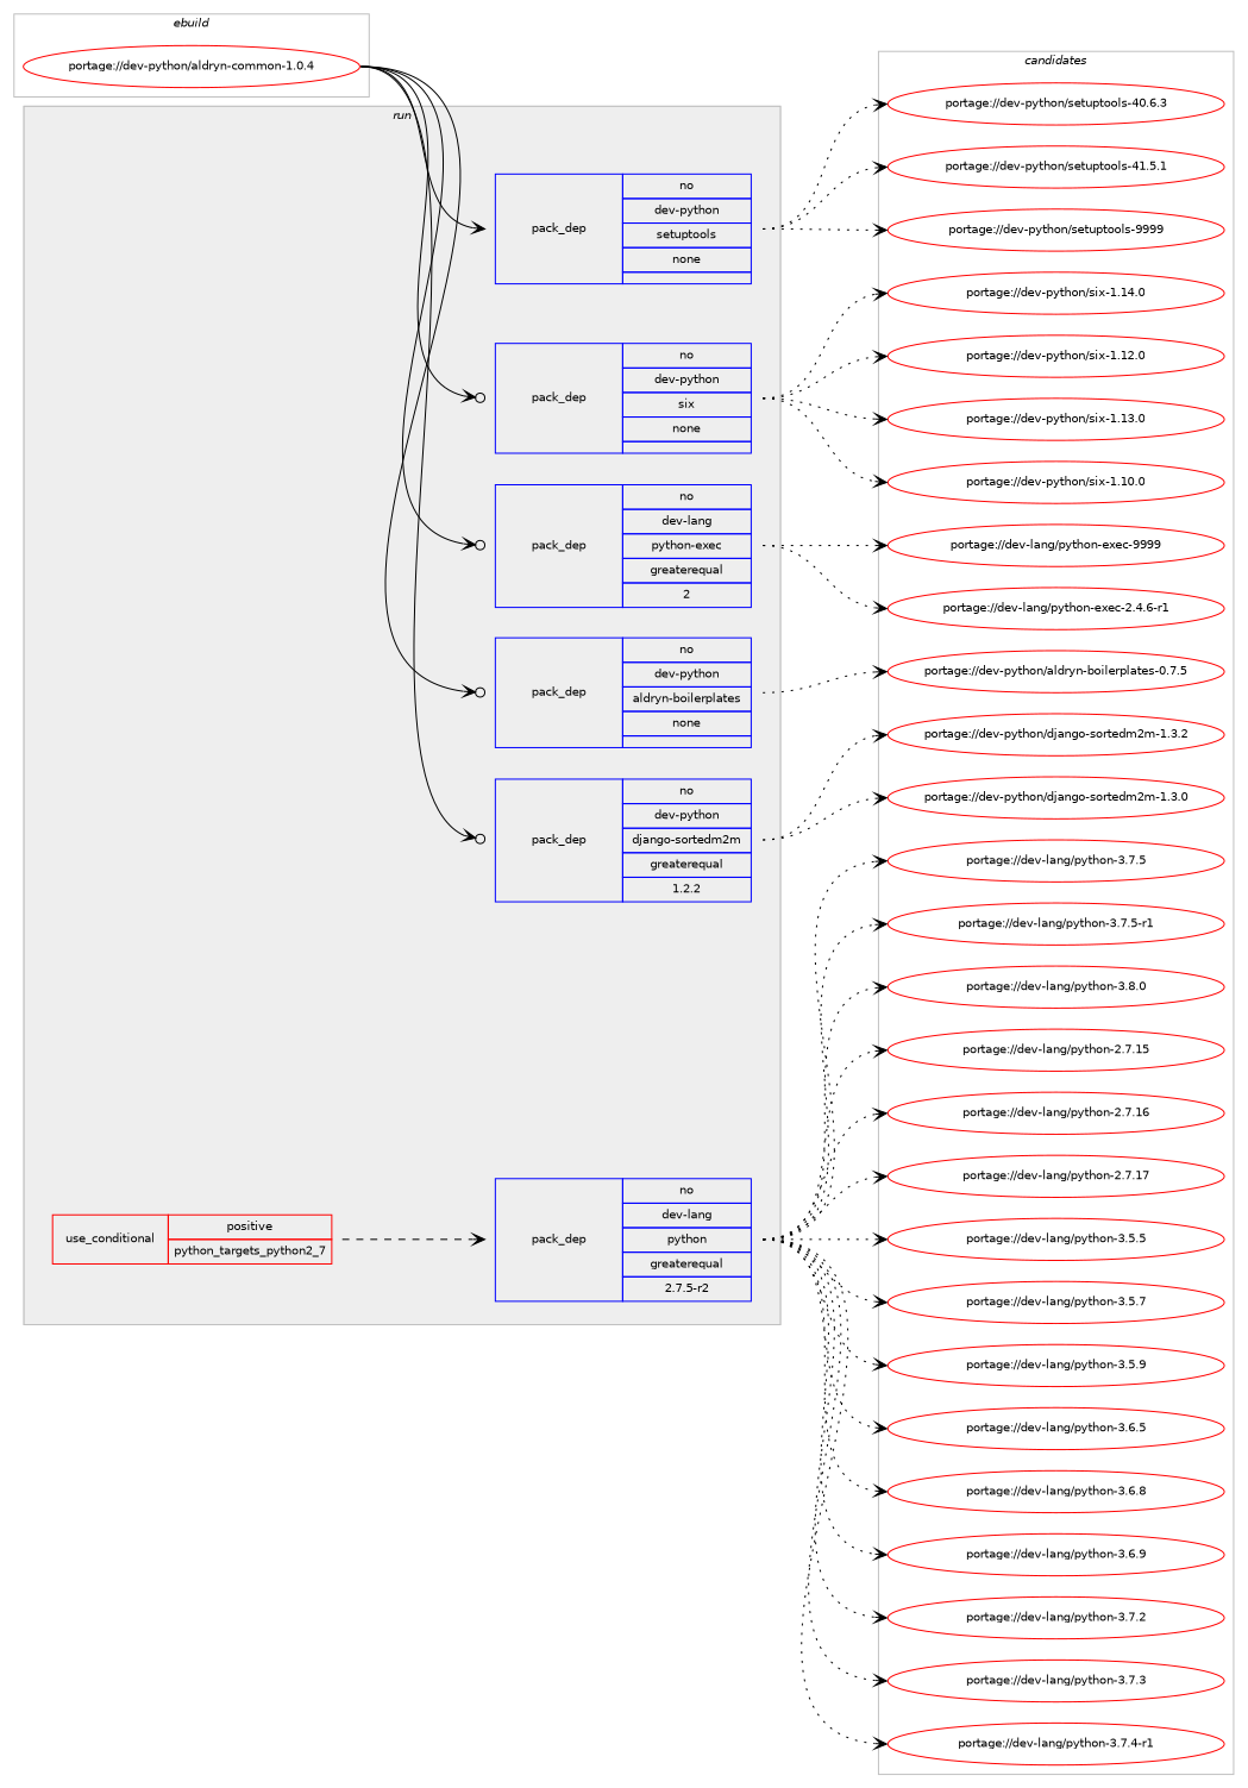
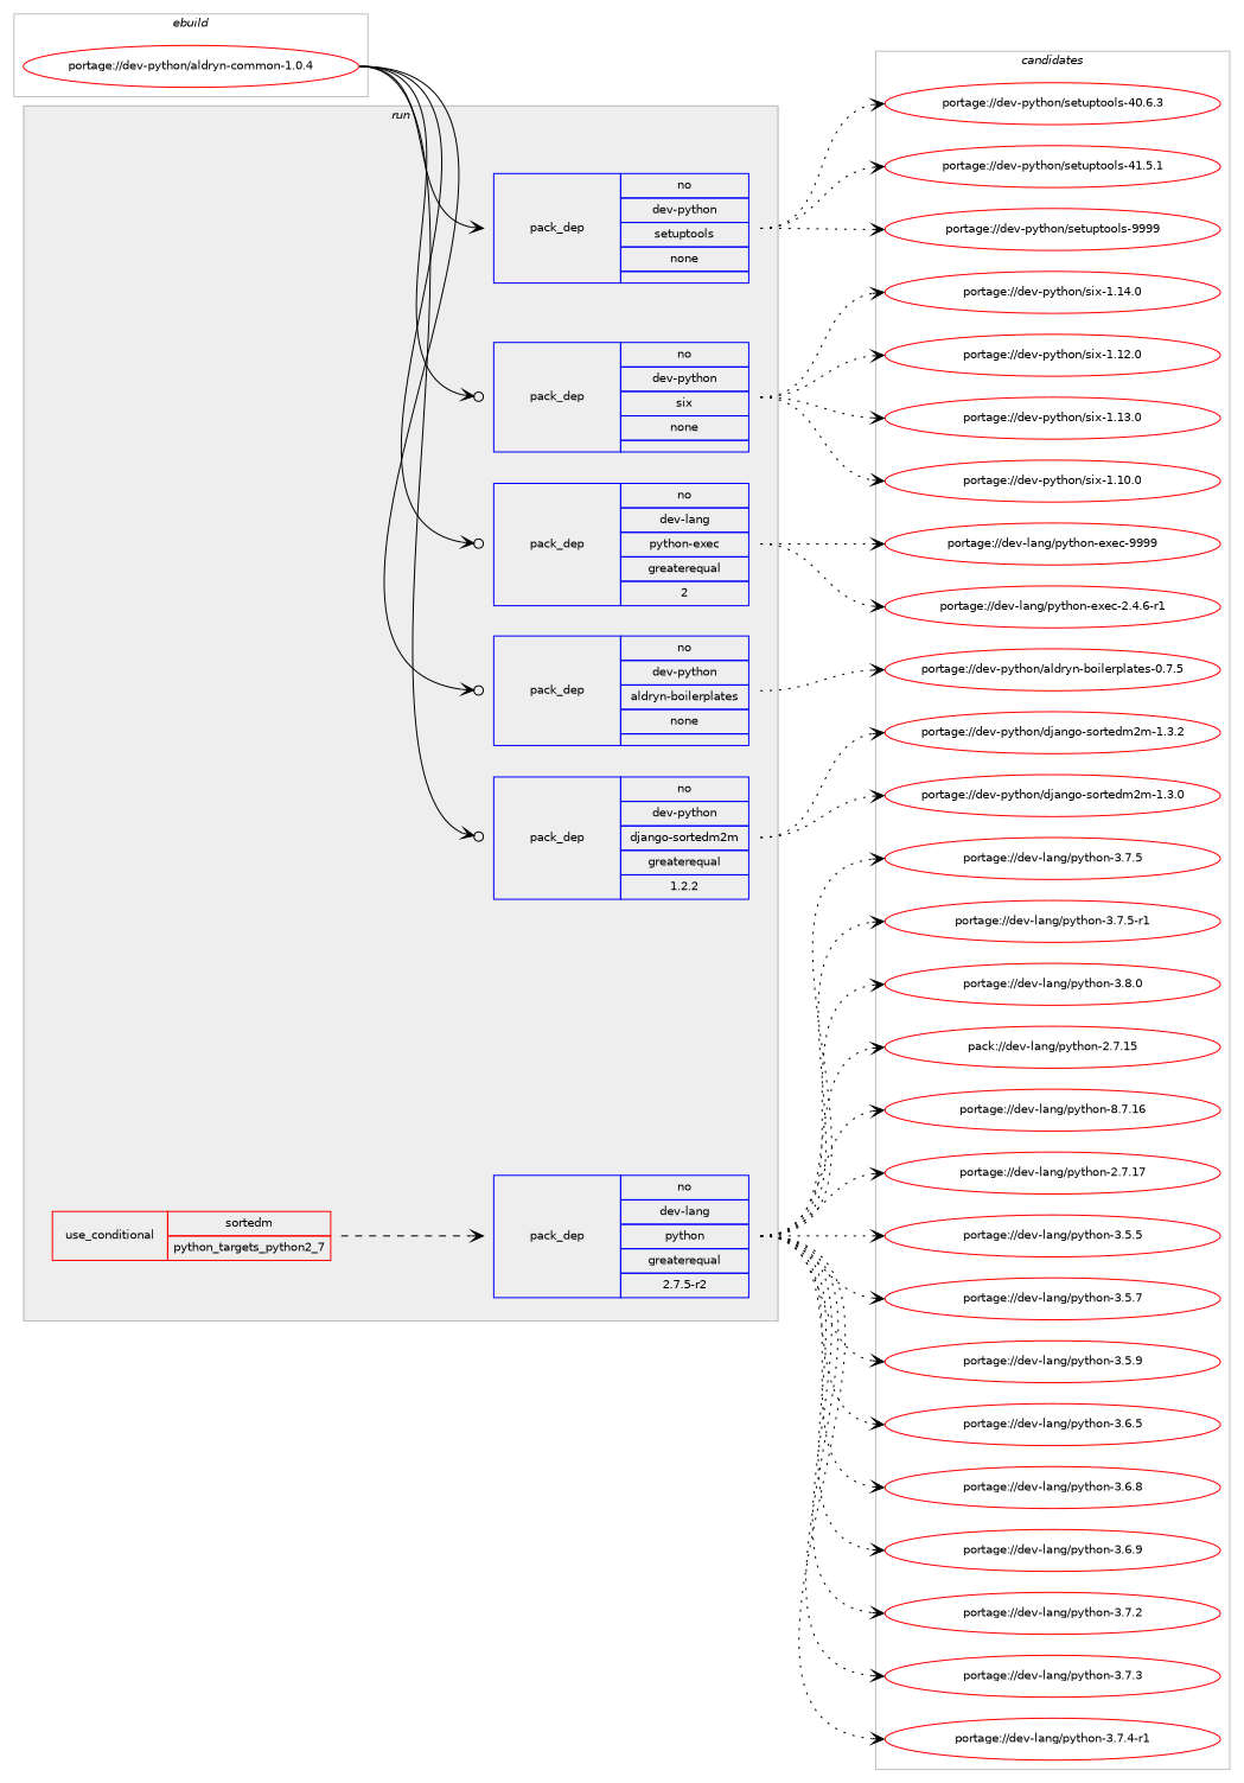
  digraph {
    compound=true
    concentrate=true
    fontname="DejaVu Sans"
    fontsize=10
    newrank=true
    rankdir=LR
    ranksep=1.5
    node [color=red fontname="DejaVu Sans" fontsize=10]
    edge [arrowhead=vee fontname="DejaVu Sans" headport=w style=dotted tailport=e weight=100]
    n1 [label="portage://dev-python/aldryn-common-1.0.4" width=4]
    n2 [color=blue label=<<TABLE BORDER="0" CELLBORDER="1" CELLSPACING="0" CELLPADDING="4" WIDTH="220"><TR><TD ROWSPAN="6" CELLPADDING="30">pack_dep</TD></TR><TR><TD WIDTH="110">no</TD></TR><TR><TD>dev-python</TD></TR><TR><TD>setuptools</TD></TR><TR><TD>none</TD></TR><TR><TD></TD></TR></TABLE>> shape=none]
    n3 [color=blue label=<<TABLE BORDER="0" CELLBORDER="1" CELLSPACING="0" CELLPADDING="4" WIDTH="220"><TR><TD ROWSPAN="6" CELLPADDING="30">pack_dep</TD></TR><TR><TD WIDTH="110">no</TD></TR><TR><TD>dev-lang</TD></TR><TR><TD>python</TD></TR><TR><TD>greaterequal</TD></TR><TR><TD>2.7.5-r2</TD></TR></TABLE>> shape=none]
-   n4 [label=<<TABLE BORDER="0" CELLBORDER="1" CELLSPACING="0" CELLPADDING="4"><TR><TD ROWSPAN="3" CELLPADDING="10">use_conditional</TD></TR><TR><TD>positive</TD></TR><TR><TD>python_targets_python2_7</TD></TR></TABLE>> shape=none]
+   n4 [label=<<TABLE BORDER="0" CELLBORDER="1" CELLSPACING="0" CELLPADDING="4"><TR><TD ROWSPAN="3" CELLPADDING="10">use_conditional</TD></TR><TR><TD>sortedm</TD></TR><TR><TD>python_targets_python2_7</TD></TR></TABLE>> shape=none]
    n5 [color=blue label=<<TABLE BORDER="0" CELLBORDER="1" CELLSPACING="0" CELLPADDING="4" WIDTH="220"><TR><TD ROWSPAN="6" CELLPADDING="30">pack_dep</TD></TR><TR><TD WIDTH="110">no</TD></TR><TR><TD>dev-lang</TD></TR><TR><TD>python-exec</TD></TR><TR><TD>greaterequal</TD></TR><TR><TD>2</TD></TR></TABLE>> shape=none]
    n6 [color=blue label=<<TABLE BORDER="0" CELLBORDER="1" CELLSPACING="0" CELLPADDING="4" WIDTH="220"><TR><TD ROWSPAN="6" CELLPADDING="30">pack_dep</TD></TR><TR><TD WIDTH="110">no</TD></TR><TR><TD>dev-python</TD></TR><TR><TD>aldryn-boilerplates</TD></TR><TR><TD>none</TD></TR><TR><TD></TD></TR></TABLE>> shape=none]
    n7 [color=blue label=<<TABLE BORDER="0" CELLBORDER="1" CELLSPACING="0" CELLPADDING="4" WIDTH="220"><TR><TD ROWSPAN="6" CELLPADDING="30">pack_dep</TD></TR><TR><TD WIDTH="110">no</TD></TR><TR><TD>dev-python</TD></TR><TR><TD>django-sortedm2m</TD></TR><TR><TD>greaterequal</TD></TR><TR><TD>1.2.2</TD></TR></TABLE>> shape=none]
    n8 [color=blue label=<<TABLE BORDER="0" CELLBORDER="1" CELLSPACING="0" CELLPADDING="4" WIDTH="220"><TR><TD ROWSPAN="6" CELLPADDING="30">pack_dep</TD></TR><TR><TD WIDTH="110">no</TD></TR><TR><TD>dev-python</TD></TR><TR><TD>six</TD></TR><TR><TD>none</TD></TR><TR><TD></TD></TR></TABLE>> shape=none]
    n9 [label="portage://dev-python/setuptools-40.6.3" width=4]
    n10 [label="portage://dev-python/setuptools-41.5.1" width=4]
    n11 [label="portage://dev-python/setuptools-9999" width=4]
-   n12 [label="portage://dev-lang/python-2.7.15" width=4]
-   n13 [label="portage://dev-lang/python-2.7.16" width=4]
+   n12 [label="pack://dev-lang/python-2.7.15" width=4]
+   n13 [label="portage://dev-lang/python-8.7.16" width=4]
    n14 [label="portage://dev-lang/python-2.7.17" width=4]
    n15 [label="portage://dev-lang/python-3.5.5" width=4]
    n16 [label="portage://dev-lang/python-3.5.7" width=4]
    n17 [label="portage://dev-lang/python-3.5.9" width=4]
    n18 [label="portage://dev-lang/python-3.6.5" width=4]
    n19 [label="portage://dev-lang/python-3.6.8" width=4]
    n20 [label="portage://dev-lang/python-3.6.9" width=4]
    n21 [label="portage://dev-lang/python-3.7.2" width=4]
    n22 [label="portage://dev-lang/python-3.7.3" width=4]
    n23 [label="portage://dev-lang/python-3.7.4-r1" width=4]
    n24 [label="portage://dev-lang/python-3.7.5" width=4]
    n25 [label="portage://dev-lang/python-3.7.5-r1" width=4]
    n26 [label="portage://dev-lang/python-3.8.0" width=4]
    n27 [label="portage://dev-lang/python-exec-2.4.6-r1" width=4]
    n28 [label="portage://dev-lang/python-exec-9999" width=4]
    n29 [label="portage://dev-python/aldryn-boilerplates-0.7.5" width=4]
    n30 [label="portage://dev-python/six-1.10.0" width=4]
    n31 [label="portage://dev-python/six-1.14.0" width=4]
    n32 [label="portage://dev-python/six-1.12.0" width=4]
    n33 [label="portage://dev-python/six-1.13.0" width=4]
    n34 [label="portage://dev-python/django-sortedm2m-1.3.0" width=4]
    n35 [label="portage://dev-python/django-sortedm2m-1.3.2" width=4]
    subgraph cluster_1 {
      color=gray
      label=<<i>ebuild</i>>
      rank=same
      n1
    }
    subgraph cluster_2 {
      color=gray
      label=<<i>dependencies</i>>
      subgraph cluster_3 {
        color=gray
        fillcolor="#eeeeee"
        label=<<i>compile</i>>
        style=filled
        subgraph sub_4 {
          color=gray
          fillcolor="#eeeeee"
          label=<<i>compile</i>>
          style=filled
          n2
        }
      }
      subgraph cluster_5 {
        color=gray
        fillcolor="#eeeeee"
        label=<<i>compile and run</i>>
        style=filled
        subgraph sub_6 {
          color=gray
          fillcolor="#eeeeee"
          label=<<i>compile and run</i>>
          style=filled
          n4
          subgraph sub_7 {
            color=gray
            fillcolor="#eeeeee"
            label=<<i>compile and run</i>>
            style=filled
            n3
          }
        }
        subgraph sub_8 {
          color=gray
          fillcolor="#eeeeee"
          label=<<i>compile and run</i>>
          style=filled
          n5
        }
        subgraph sub_9 {
          color=gray
          fillcolor="#eeeeee"
          label=<<i>compile and run</i>>
          style=filled
          n6
        }
        subgraph sub_10 {
          color=gray
          fillcolor="#eeeeee"
          label=<<i>compile and run</i>>
          style=filled
          n7
        }
        subgraph sub_11 {
          color=gray
          fillcolor="#eeeeee"
          label=<<i>compile and run</i>>
          style=filled
          n8
        }
      }
      subgraph cluster_12 {
        color=gray
        fillcolor="#eeeeee"
        label=<<i>run</i>>
        style=filled
      }
    }
    subgraph cluster_13 {
      color=gray
      label=<<i>candidates</i>>
      rank=same
      subgraph sub_14 {
        color=black
        label=<<i>candidates</i>>
        nodesep=1
        rank=same
        n9
        n10
        n11
      }
      subgraph sub_15 {
        color=black
        label=<<i>candidates</i>>
        nodesep=1
        rank=same
        n12
        n13
        n14
        n15
        n16
        n17
        n18
        n19
        n20
        n21
        n22
        n23
        n24
        n25
        n26
      }
      subgraph sub_16 {
        color=black
        label=<<i>candidates</i>>
        nodesep=1
        rank=same
        n27
        n28
      }
      subgraph sub_17 {
        color=black
        label=<<i>candidates</i>>
        nodesep=1
        rank=same
        n29
      }
      subgraph sub_18 {
        color=black
        label=<<i>candidates</i>>
        nodesep=1
        rank=same
        n30
        n31
        n32
        n33
      }
      subgraph sub_19 {
        color=black
        label=<<i>candidates</i>>
        nodesep=1
        rank=same
        n34
        n35
      }
    }
    n1 -> n2 [style=solid weight=20]
    n1 -> n5 [arrowhead=odotvee style=solid weight=20]
    n1 -> n6 [arrowhead=odotvee style=solid weight=20]
    n1 -> n7 [arrowhead=odotvee style=solid weight=20]
    n1 -> n8 [arrowhead=odotvee style=solid weight=20]
    n2 -> n9
    n2 -> n10
    n2 -> n11
    n3 -> n12
    n3 -> n13
    n3 -> n14
    n3 -> n15
    n3 -> n16
    n3 -> n17
    n3 -> n18
    n3 -> n19
    n3 -> n20
    n3 -> n21
    n3 -> n22
    n3 -> n23
    n3 -> n24
    n3 -> n25
    n3 -> n26
    n4 -> n3 [style=dashed weight=20]
    n5 -> n27
    n5 -> n28
    n6 -> n29
    n7 -> n34
    n7 -> n35
    n8 -> n30
    n8 -> n31
    n8 -> n32
    n8 -> n33
  }
